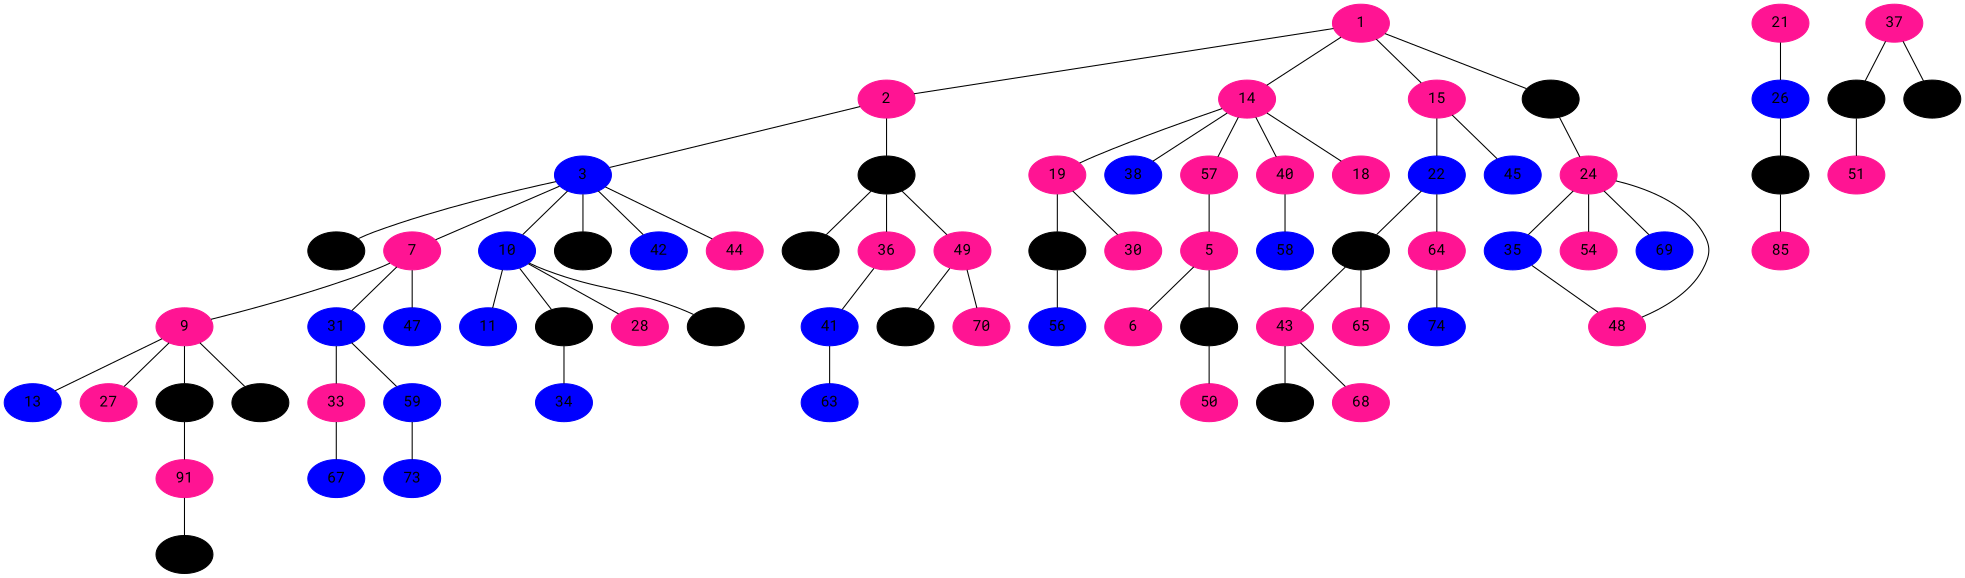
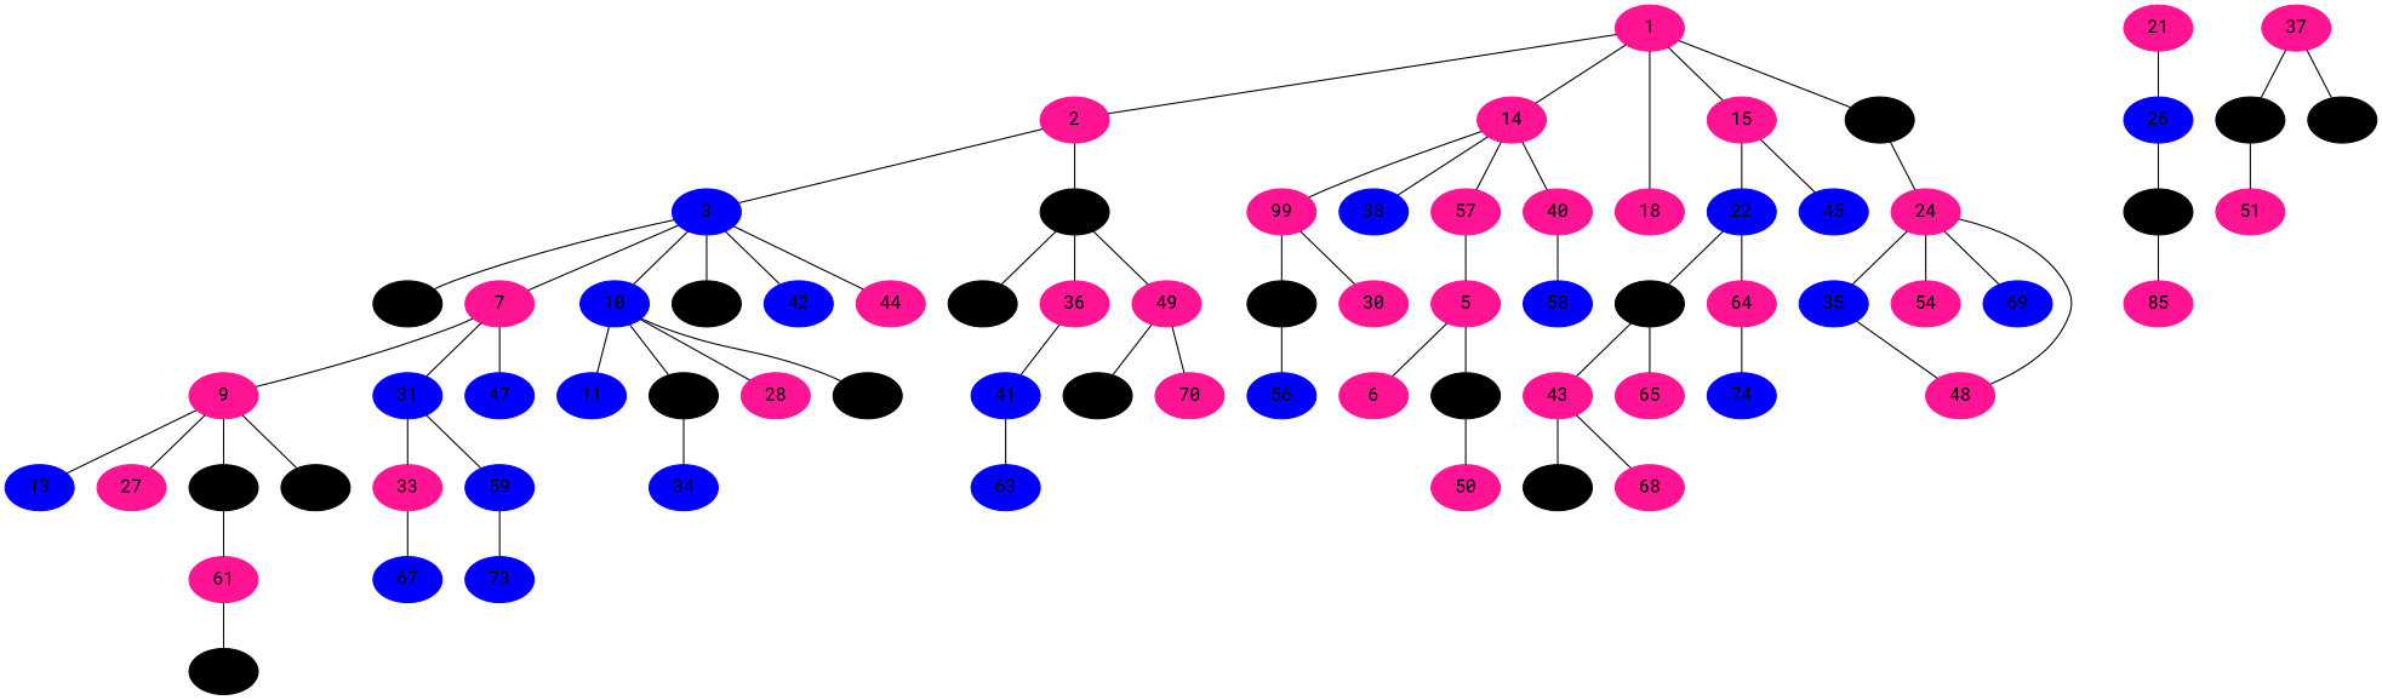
  graph {
    fontname="Roboto Mono"
    node [color=deeppink fontname="Roboto Mono" style=filled]
    edge [fontname="Roboto Mono"]
    1
    2
    14
    15
    20 [color=black]
    3 [color=blue]
    8 [color=black]
    5
    6
    25 [color=black]
    18
-   19
+   19 [label=99]
    38 [color=blue]
    57
    40
    22 [color=blue]
    45 [color=blue]
    24
    26 [color=blue]
    21
    4 [color=black]
    7
    10 [color=blue]
    17 [color=black]
    42 [color=blue]
    44
    12 [color=black]
    36
    49
    9
    31 [color=blue]
    47 [color=blue]
    11 [color=blue]
    16 [color=black]
    28
    62 [color=black]
    50
    13 [color=blue]
    27
    32 [color=black]
    52 [color=black]
    33
    59 [color=blue]
    41 [color=blue]
    60 [color=black]
    70
-   61 [label=91]
+   61
    34 [color=blue]
    23 [color=black]
    30
    39 [color=black]
    64
    56 [color=blue]
    58 [color=blue]
    35 [color=blue]
    54
    69 [color=blue]
    48
    29 [color=black]
    43
    65
    74 [color=blue]
    46 [color=black]
    37
    53 [color=black]
    n66 [label=85]
    67 [color=blue]
    73 [color=blue]
    72 [color=black]
    63 [color=blue]
    51
    66 [color=black]
    68
    1 -- 2
    1 -- 14
    1 -- 15
    1 -- 20
    2 -- 3
    2 -- 8
-   14 -- 18
+   1 -- 18
    14 -- 19
    14 -- 38
    14 -- 57
    14 -- 40
    15 -- 22
    15 -- 45
    20 -- 24
    3 -- 4
    3 -- 7
    3 -- 10
    3 -- 17
    3 -- 42
    3 -- 44
    8 -- 12
    8 -- 36
    8 -- 49
    5 -- 6
    5 -- 25
    25 -- 50
    19 -- 23
    19 -- 30
    57 -- 5
    40 -- 58
    22 -- 39
    22 -- 64
    24 -- 35
    24 -- 54
    24 -- 69
    24 -- 48
    26 -- 29
    21 -- 26
    7 -- 9
    7 -- 31
    7 -- 47
    10 -- 11
    10 -- 16
    10 -- 28
    10 -- 62
    36 -- 41
    49 -- 60
    49 -- 70
    9 -- 13
    9 -- 27
    9 -- 32
    9 -- 52
    31 -- 33
    31 -- 59
    16 -- 34
    32 -- 61
    33 -- 67
    59 -- 73
    41 -- 63
    61 -- 72
    23 -- 56
    39 -- 43
    39 -- 65
    64 -- 74
    35 -- 48
    29 -- n66
    43 -- 66
    43 -- 68
    46 -- 51
    37 -- 46
    37 -- 53
  }
